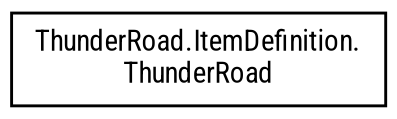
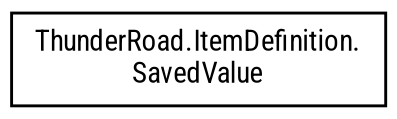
  digraph {
    rankdir=LR
    fontname="Roboto Condensed"
-   n1 [color=black fillcolor=white fontname="Roboto Condensed" fontsize=10 height=0.2 label="ThunderRoad.ItemDefinition.\lThunderRoad" shape=record style=filled width=0.4]
+   n1 [color=black fillcolor=white fontname="Roboto Condensed" fontsize=10 height=0.2 label="ThunderRoad.ItemDefinition.\lSavedValue" shape=record style=filled width=0.4]
  }
